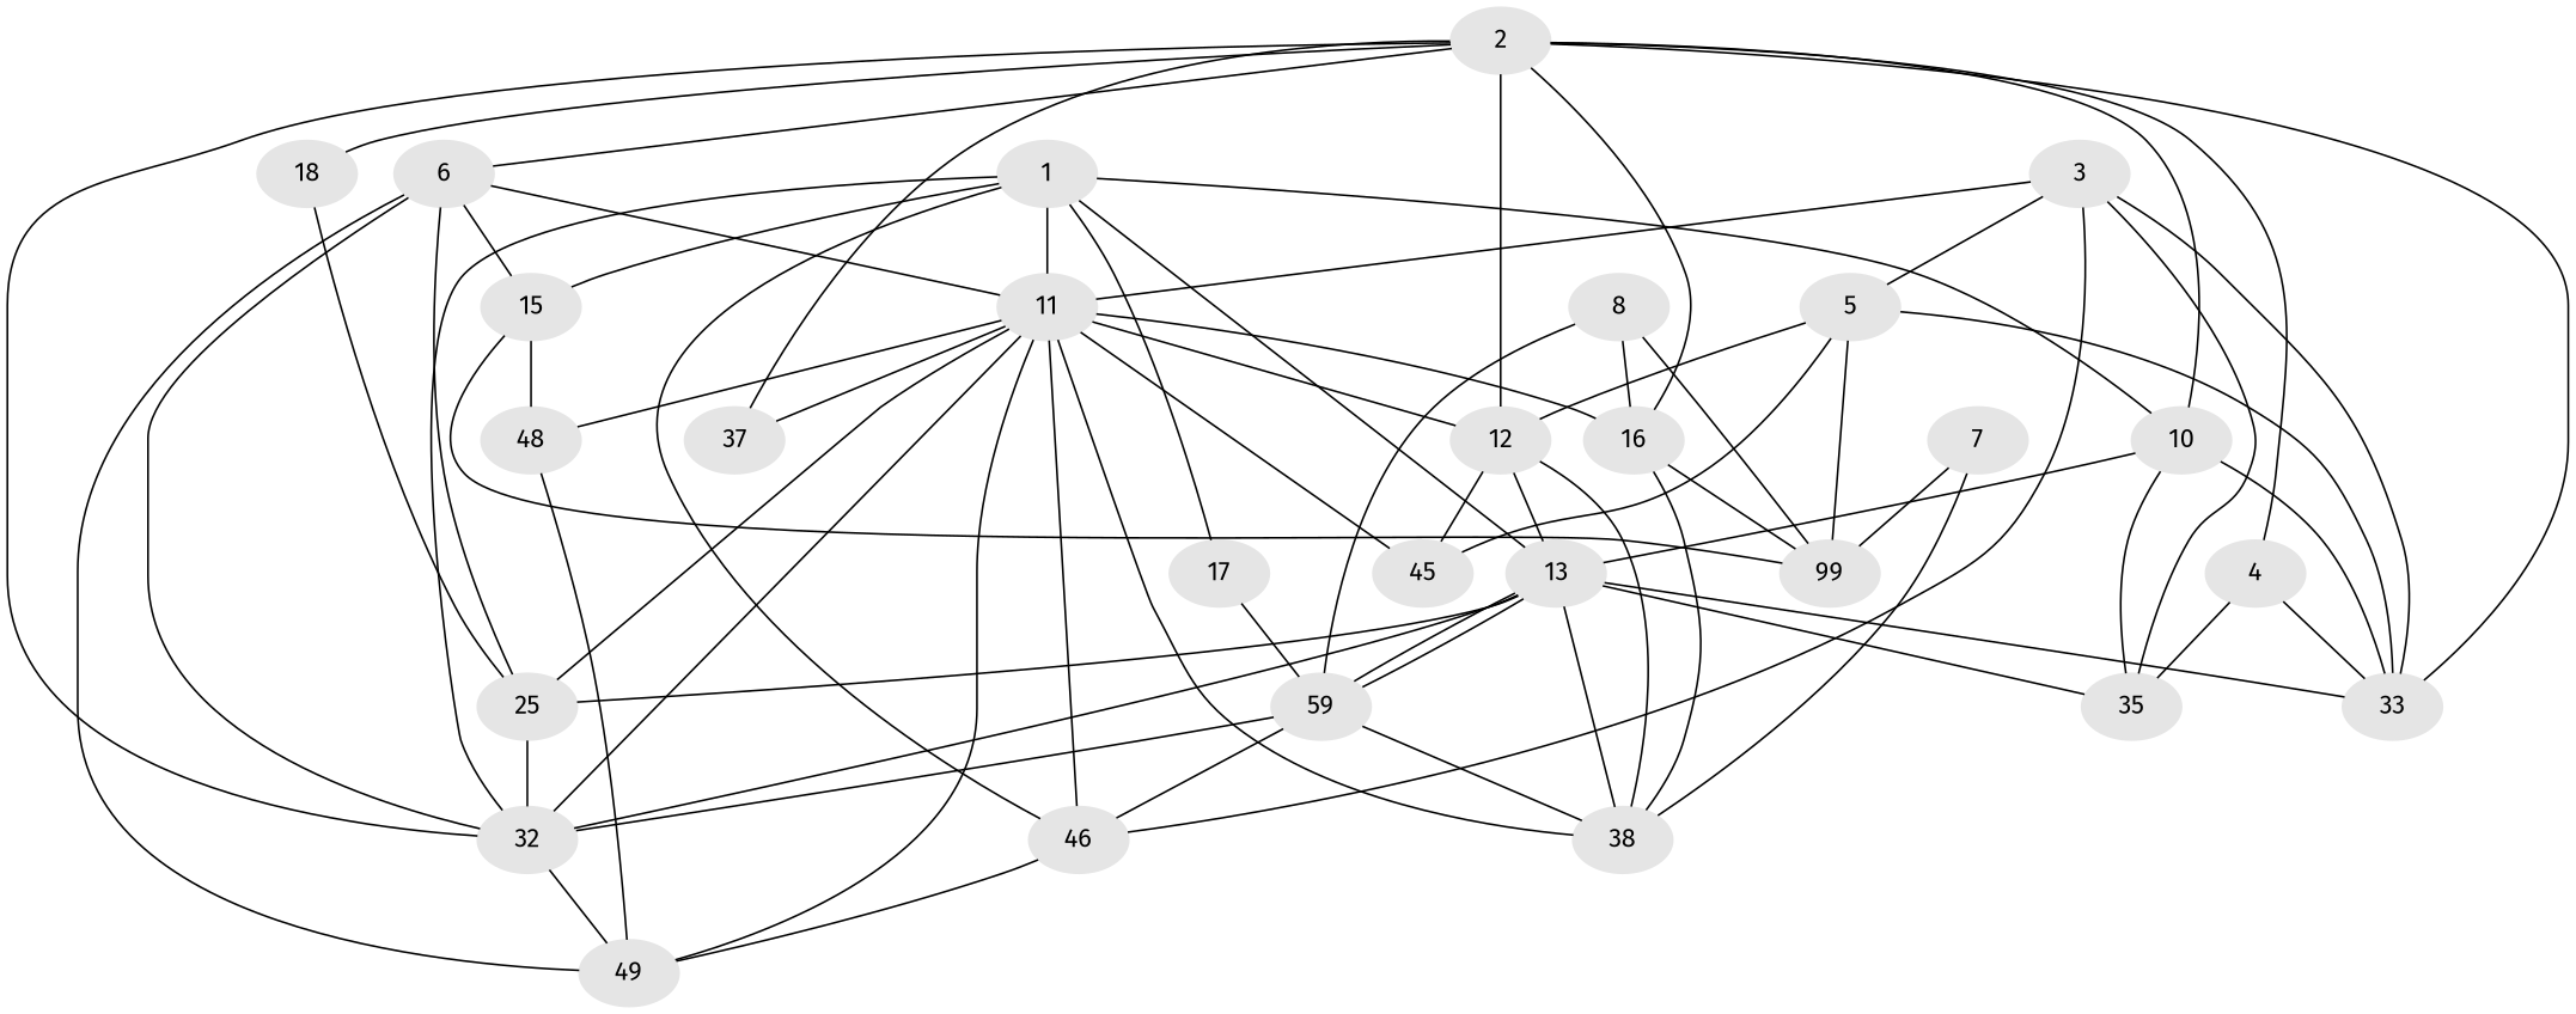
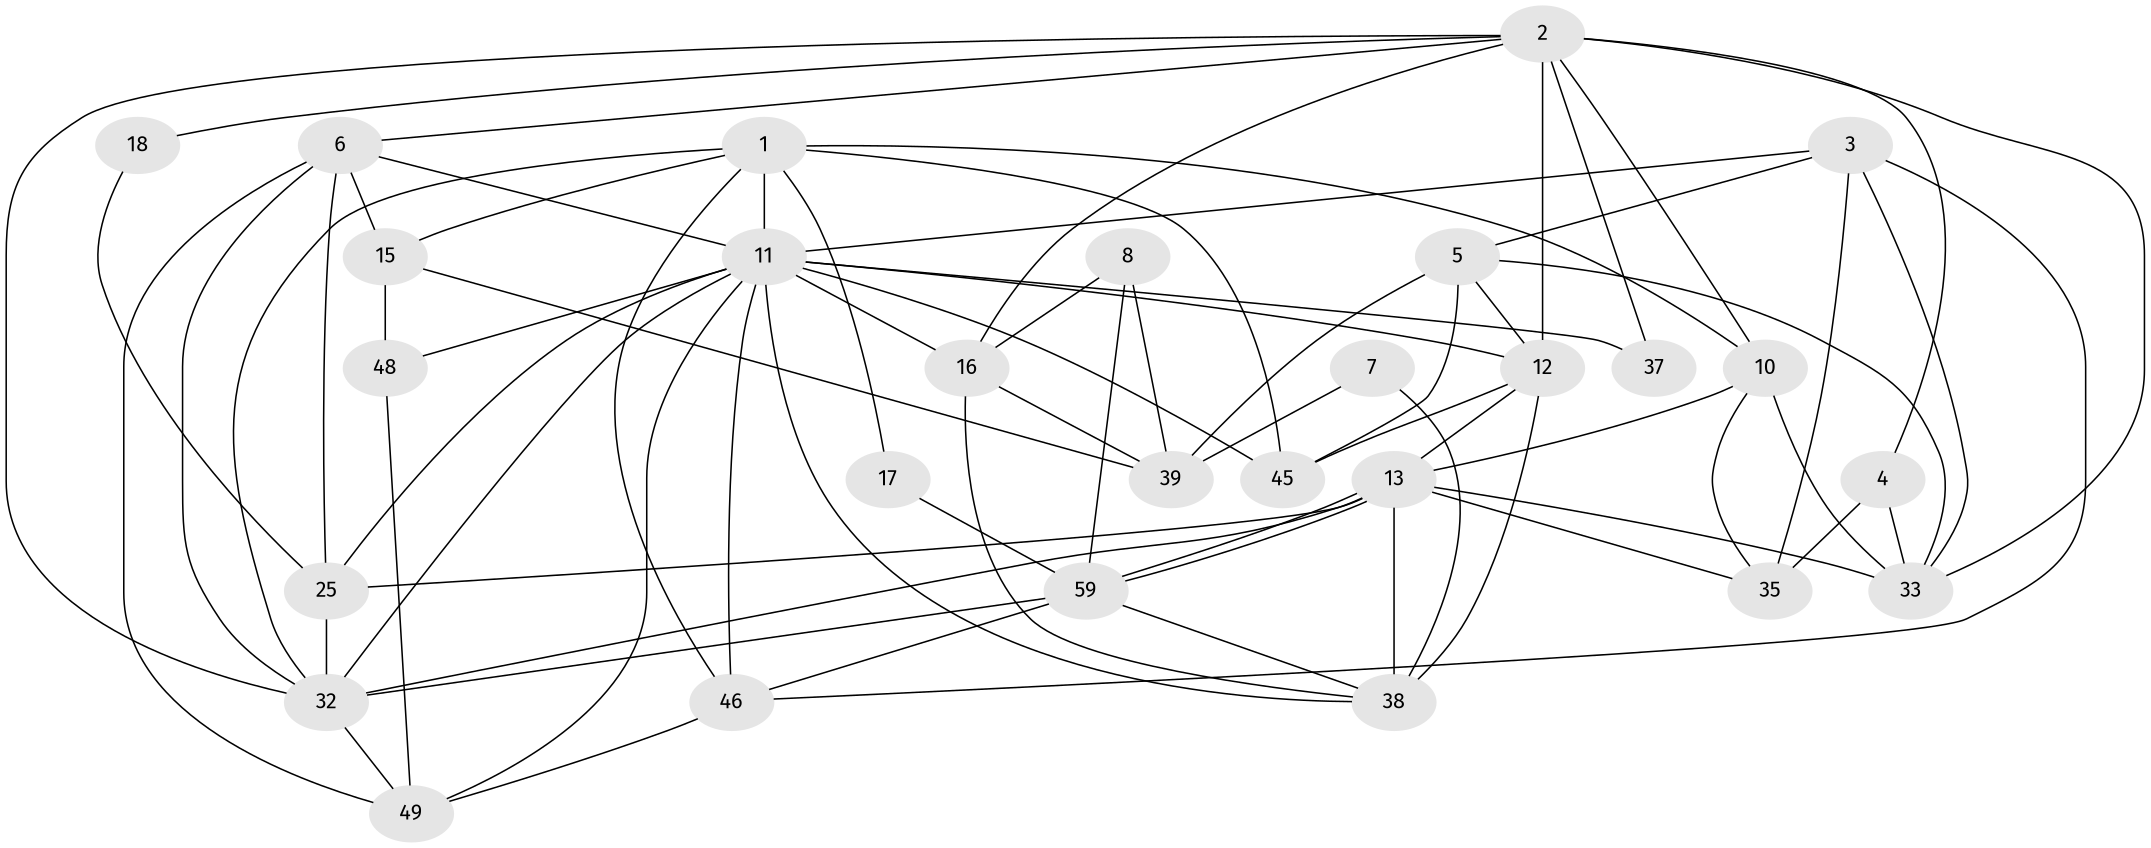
  graph {
    fontname="Fira Sans"
    node [color=gray90 fontname="Fira Sans" style=filled]
    edge [fontname="Fira Sans"]
    1 [super="+22+34"]
    10 [super="+55"]
    11 [super="+28+21+24"]
    13 [super="+29"]
    15
    17
    32 [super="+44"]
    46
    8 [super="+43"]
    16 [super="+26"]
-   39 [label=99]
+   39
    n12 [label=59 super="+47"]
    33 [super="+54"]
    35
    12 [super="+20"]
    37
    45
    25
    49 [super="+52"]
    38 [super="+40+41"]
    48
    2 [super="+23+27"]
    4
    6 [super="+36+51"]
    18
    3 [super="+14"]
    5 [super="+31+9"]
    7
    1 -- 10
    1 -- 11 [weight=2]
-   1 -- 13
+   1 -- 45
    1 -- 15
    1 -- 17
    1 -- 32
    1 -- 46
    10 -- 13
    10 -- 33
    10 -- 35
    11 -- 32
    11 -- 46
    11 -- 16 [weight=2]
    11 -- 12
    11 -- 37
    11 -- 45
    11 -- 25
    11 -- 49
    11 -- 38
    11 -- 48
    13 -- 32
    13 -- n12
    13 -- n12
    13 -- 33
    13 -- 35
    13 -- 25
    13 -- 38 [weight=2]
    15 -- 39
    15 -- 48
    17 -- n12
    32 -- 49
    46 -- 49
    8 -- 16
    8 -- 39 [weight=2]
    8 -- n12
    16 -- 39
    16 -- 38
    n12 -- 32
    n12 -- 46
    n12 -- 38
    12 -- 13 [weight=2]
    12 -- 45
    12 -- 38
    25 -- 32
    48 -- 49
    2 -- 10
    2 -- 32
    2 -- 16
    2 -- 33
    2 -- 12
    2 -- 37
    2 -- 4
    2 -- 6
    2 -- 18
    4 -- 33
    4 -- 35
    6 -- 11
    6 -- 15
    6 -- 32
    6 -- 25
    6 -- 49
    18 -- 25
    3 -- 11
    3 -- 46
    3 -- 33
    3 -- 35
    3 -- 5
    5 -- 39
    5 -- 33
    5 -- 12
    5 -- 45 [weight=2]
    7 -- 39
    7 -- 38 [weight=2]
  }
